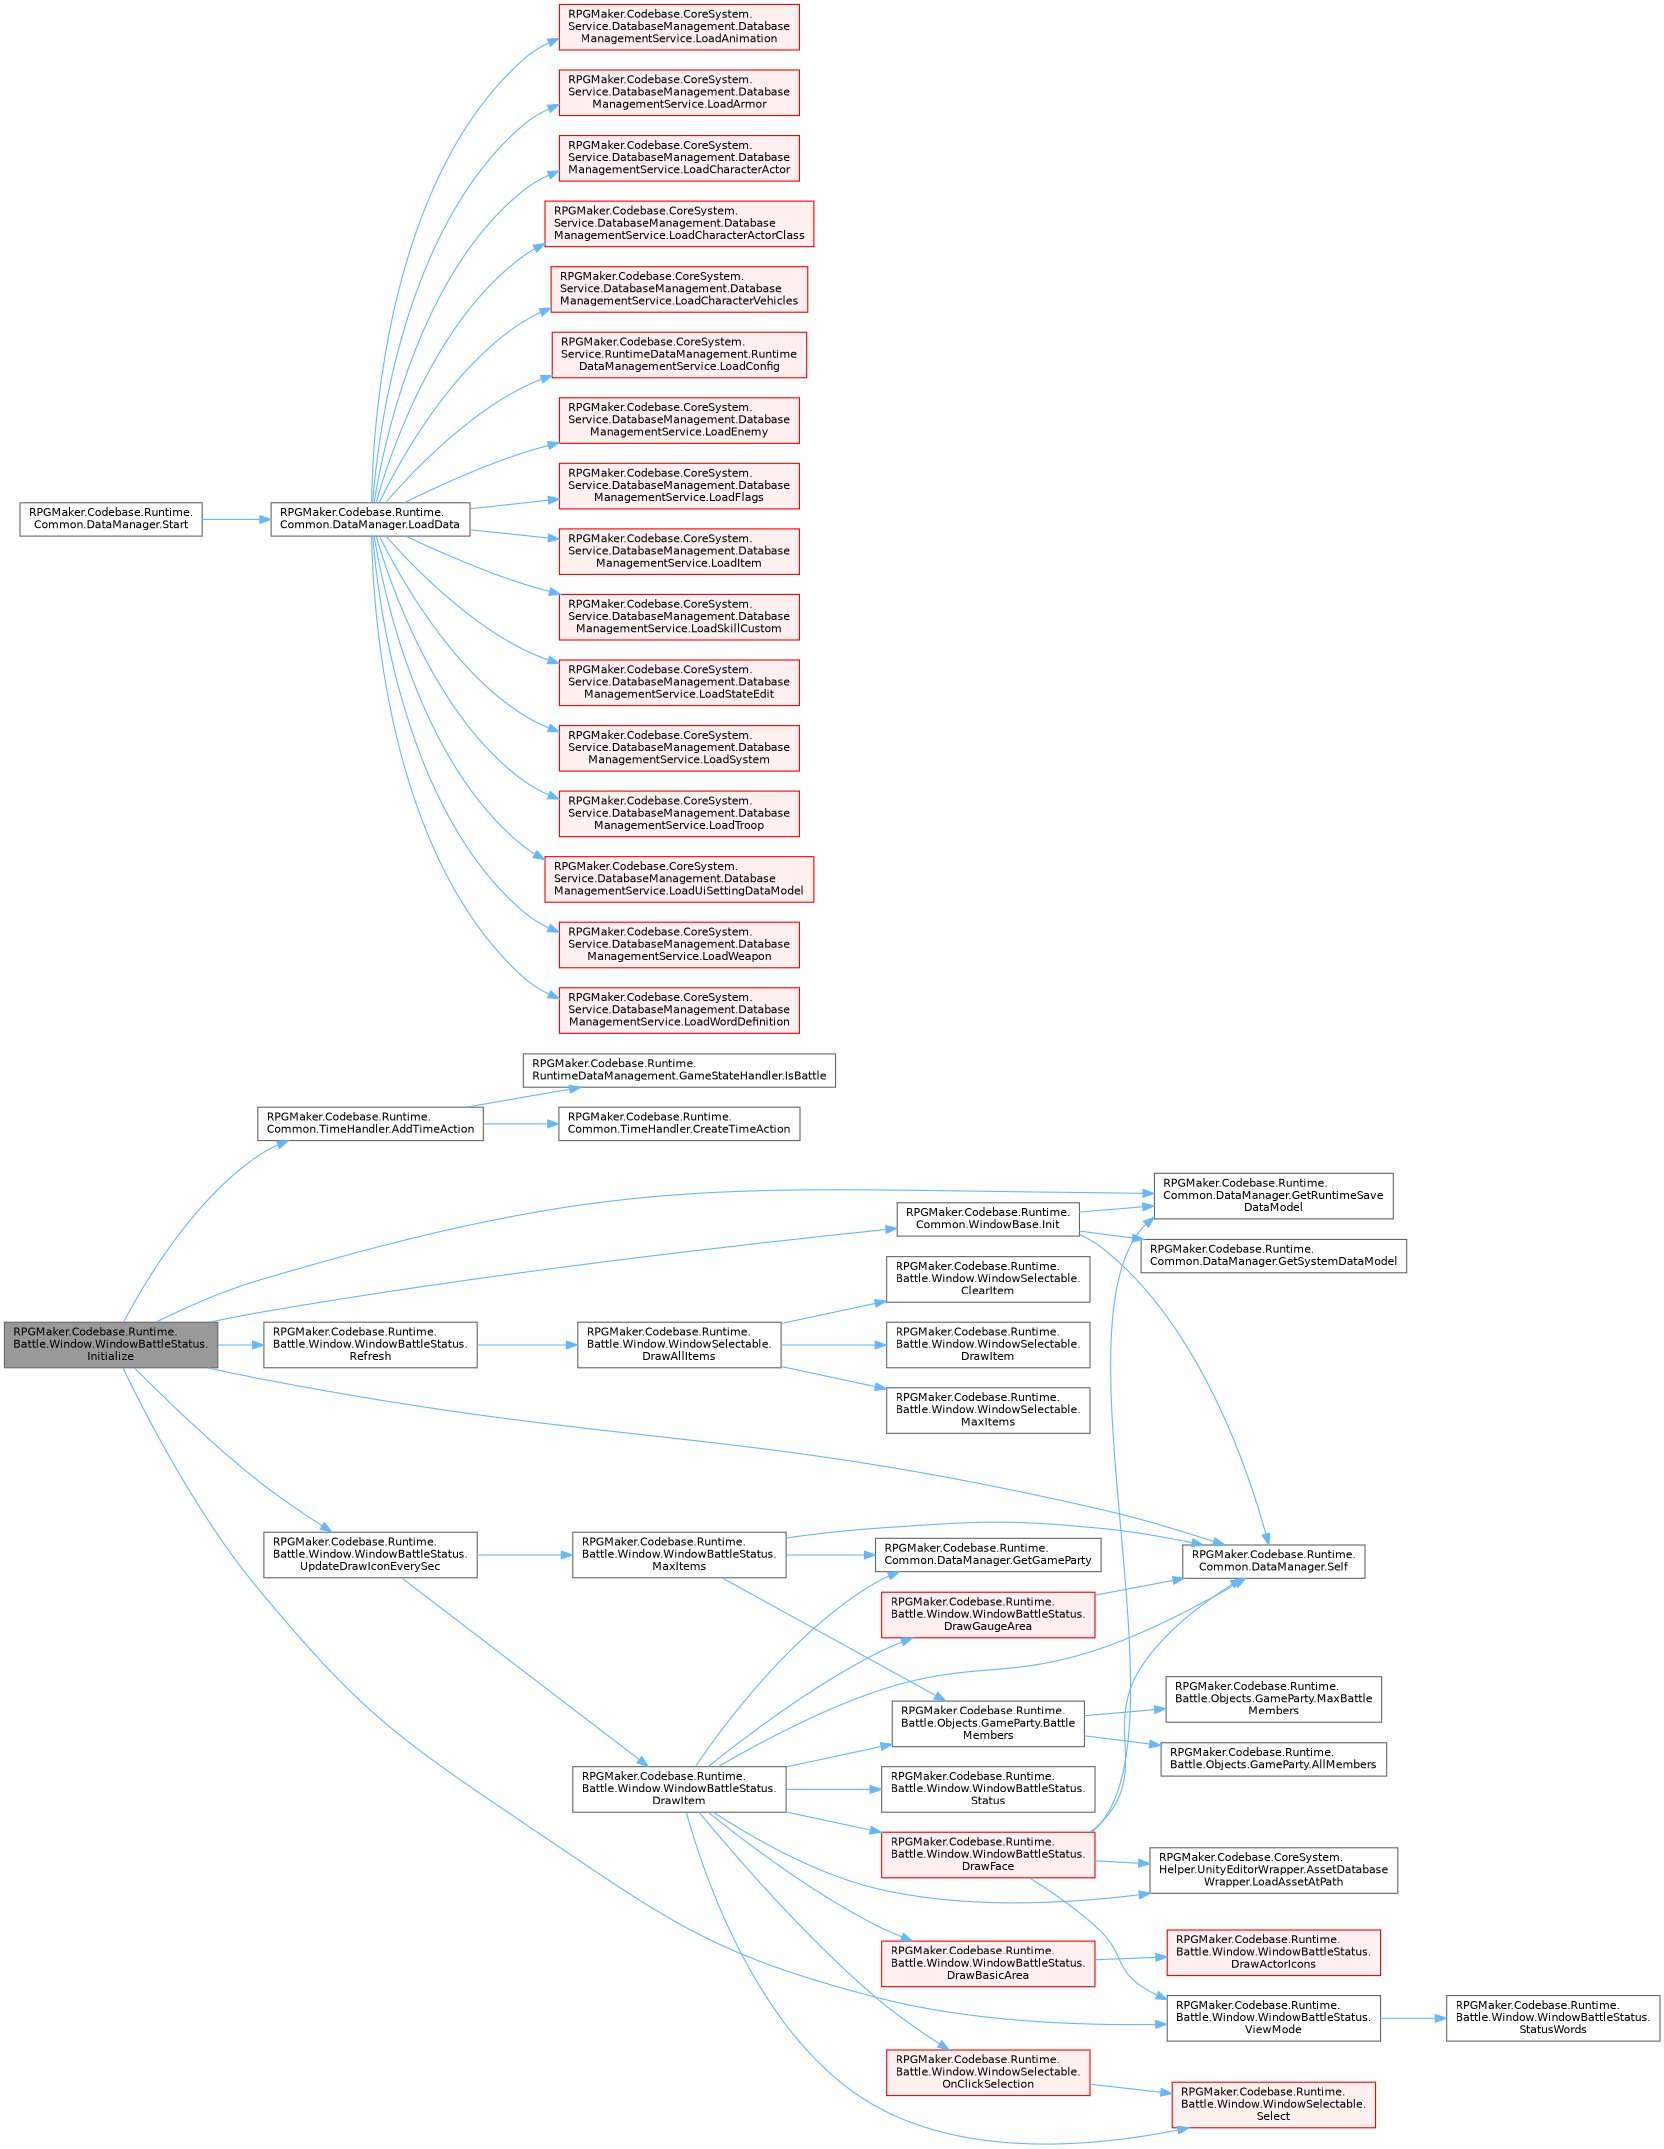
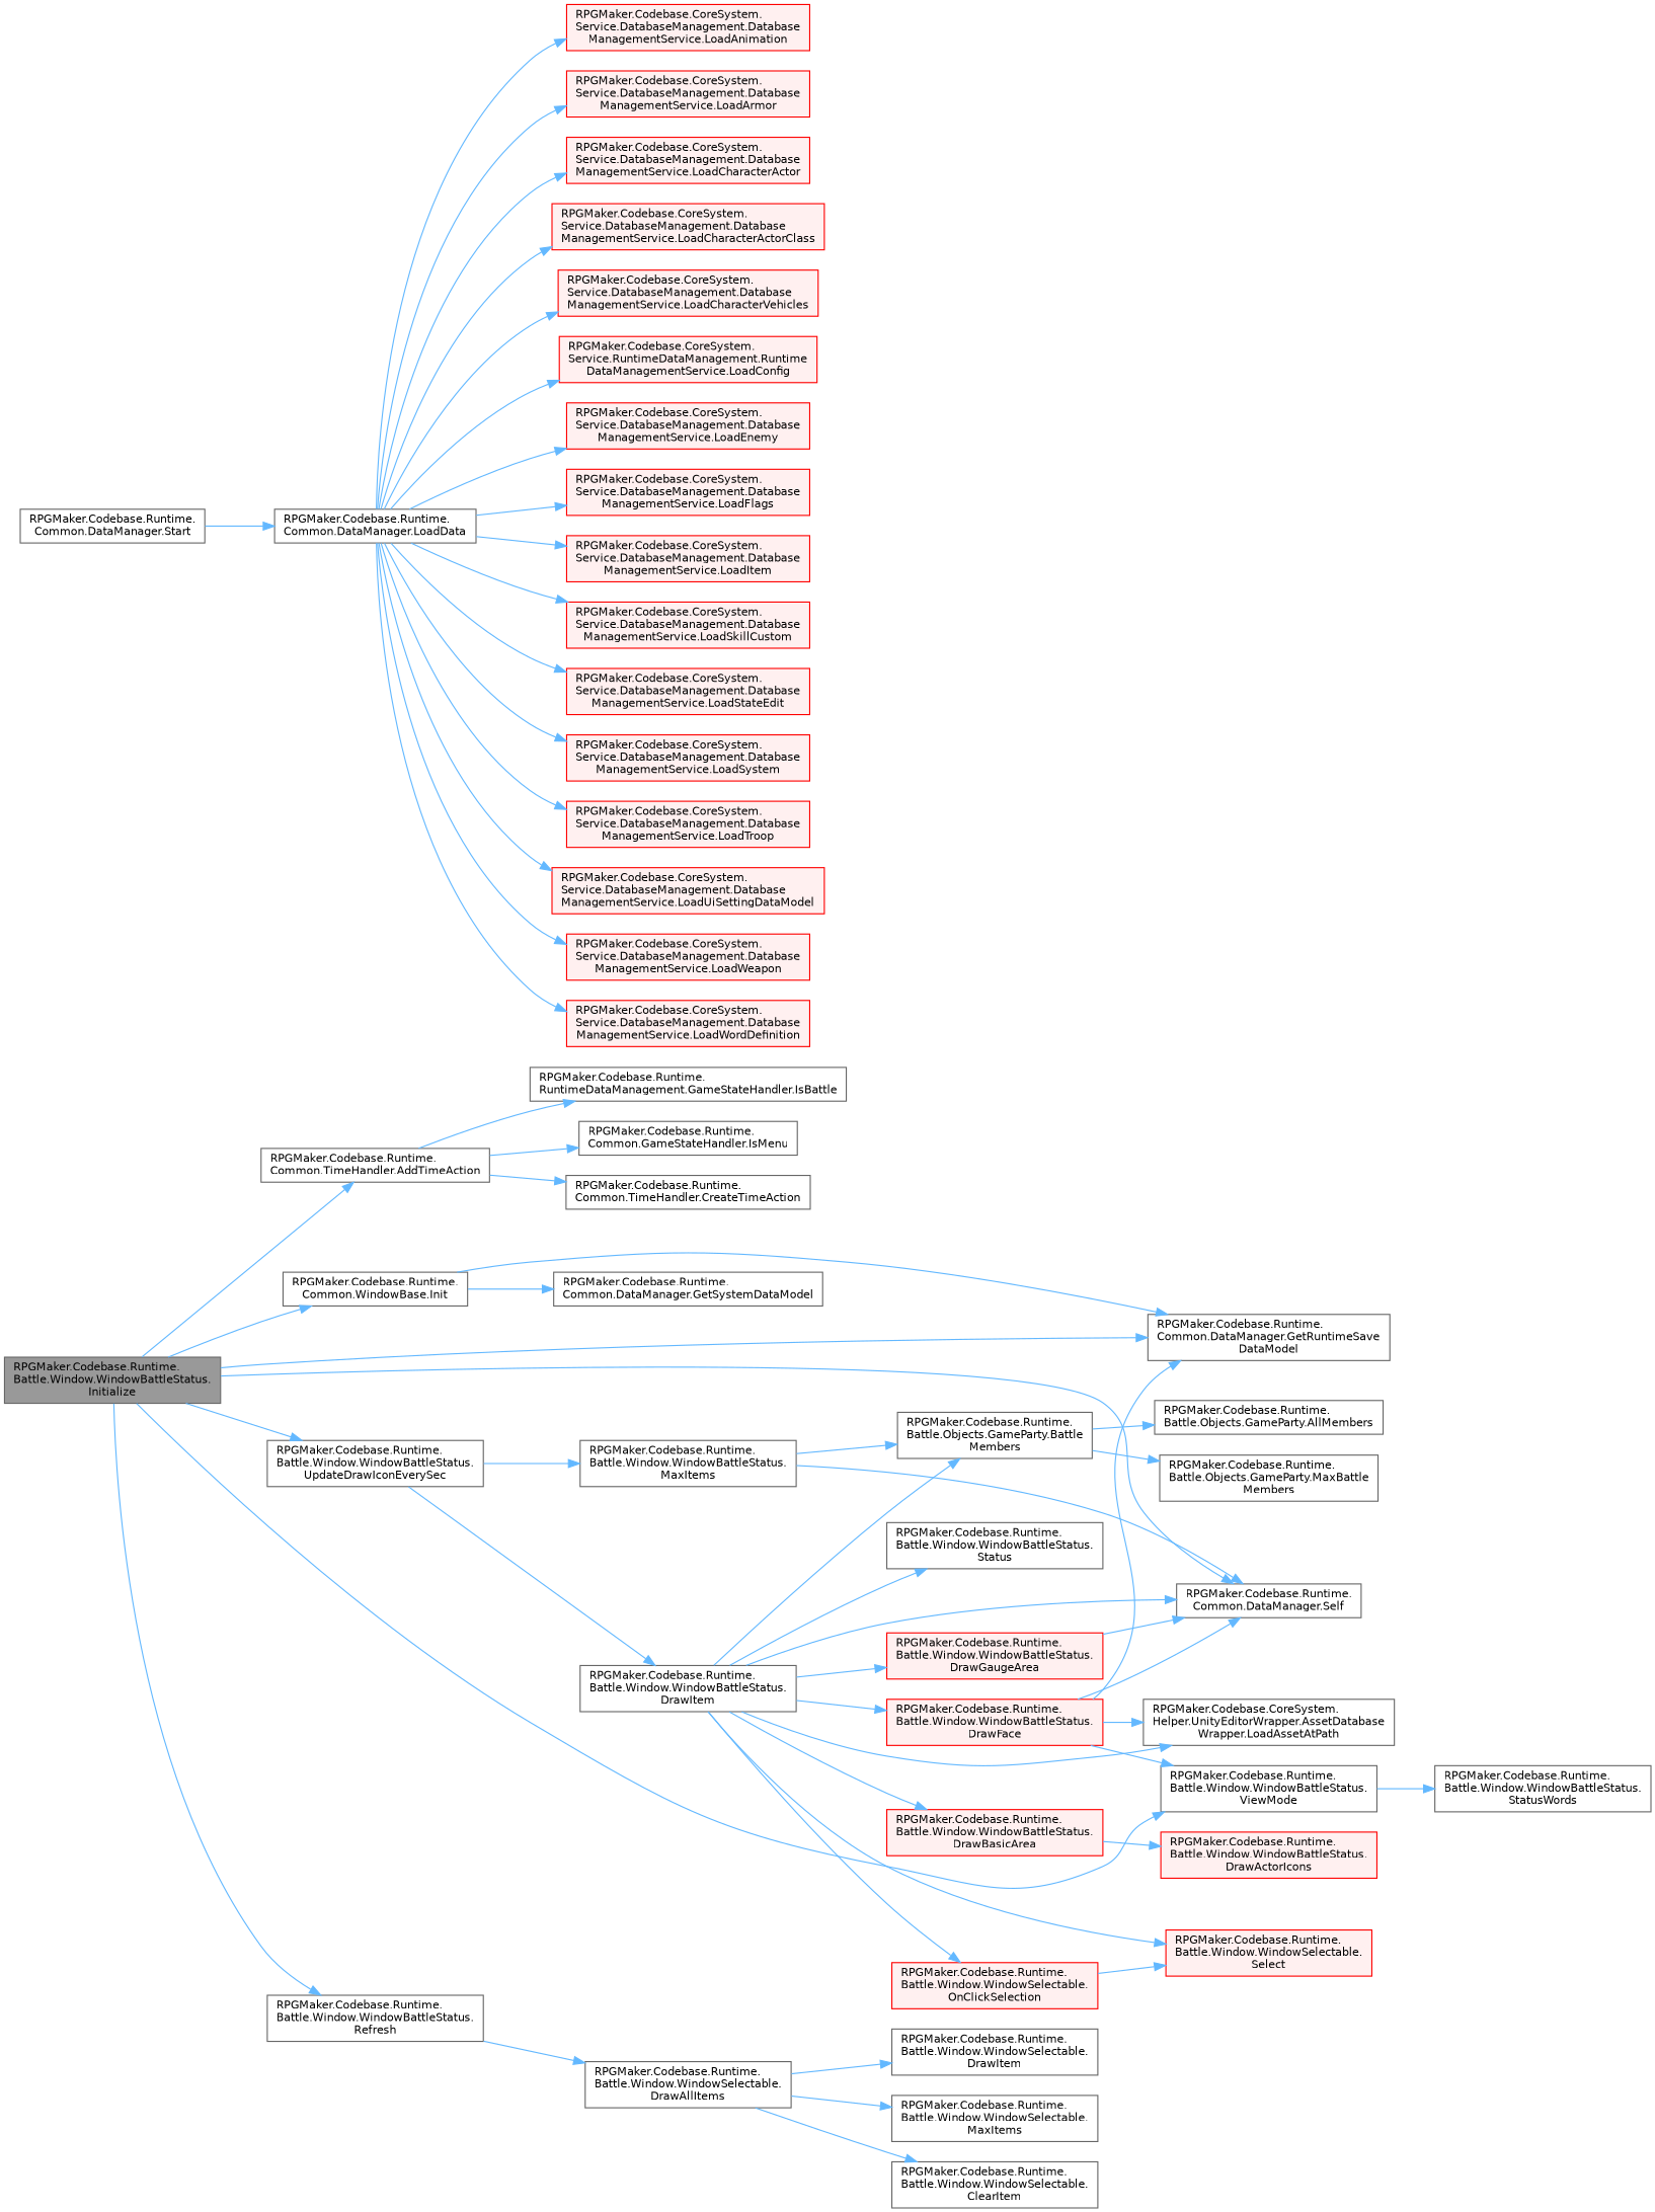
  digraph {
    rankdir=LR
    node [color=grey40 fillcolor=white fontname=Helvetica fontsize=10 shape=box style=filled]
    edge [color=steelblue1 fontname=Helvetica fontsize=10 labelfontname=Helvetica labelfontsize=10 style=solid]
    n1 [color=gray40 fillcolor=grey60 fontcolor=black height=0.2 label="RPGMaker.Codebase.Runtime.\lBattle.Window.WindowBattleStatus.\lInitialize" width=0.4]
    n2 [height=0.2 label="RPGMaker.Codebase.Runtime.\lCommon.TimeHandler.AddTimeAction" width=0.4]
    n3 [height=0.2 label="RPGMaker.Codebase.Runtime.\lCommon.DataManager.GetRuntimeSave\lDataModel" width=0.4]
    n4 [height=0.2 label="RPGMaker.Codebase.Runtime.\lCommon.WindowBase.Init" width=0.4]
    n5 [height=0.2 label="RPGMaker.Codebase.Runtime.\lCommon.DataManager.Self" width=0.4]
    n6 [height=0.2 label="RPGMaker.Codebase.Runtime.\lBattle.Window.WindowBattleStatus.\lRefresh" width=0.4]
    n7 [height=0.2 label="RPGMaker.Codebase.Runtime.\lBattle.Window.WindowBattleStatus.\lUpdateDrawIconEverySec" width=0.4]
    n8 [height=0.2 label="RPGMaker.Codebase.Runtime.\lBattle.Window.WindowBattleStatus.\lViewMode" width=0.4]
    n9 [height=0.2 label="RPGMaker.Codebase.Runtime.\lCommon.TimeHandler.CreateTimeAction" width=0.4]
    n10 [height=0.2 label="RPGMaker.Codebase.Runtime.\lRuntimeDataManagement.GameStateHandler.IsBattle" width=0.4]
+   n11 [height=0.2 label="RPGMaker.Codebase.Runtime.\lCommon.GameStateHandler.IsMenu" width=0.4]
    n12 [height=0.2 label="RPGMaker.Codebase.Runtime.\lCommon.DataManager.GetSystemDataModel" width=0.4]
    n13 [height=0.2 label="RPGMaker.Codebase.Runtime.\lBattle.Window.WindowSelectable.\lDrawAllItems" width=0.4]
    n14 [height=0.2 label="RPGMaker.Codebase.Runtime.\lBattle.Window.WindowBattleStatus.\lDrawItem" width=0.4]
    n15 [height=0.2 label="RPGMaker.Codebase.Runtime.\lBattle.Window.WindowBattleStatus.\lMaxItems" width=0.4]
    n16 [height=0.2 label="RPGMaker.Codebase.Runtime.\lBattle.Window.WindowBattleStatus.\lStatusWords" width=0.4]
    n17 [height=0.2 label="RPGMaker.Codebase.Runtime.\lCommon.DataManager.Start" width=0.4]
    n18 [height=0.2 label="RPGMaker.Codebase.Runtime.\lCommon.DataManager.LoadData" width=0.4]
    n19 [color=red fillcolor="#FFF0F0" height=0.2 label="RPGMaker.Codebase.CoreSystem.\lService.DatabaseManagement.Database\lManagementService.LoadAnimation" width=0.4]
    n20 [color=red fillcolor="#FFF0F0" height=0.2 label="RPGMaker.Codebase.CoreSystem.\lService.DatabaseManagement.Database\lManagementService.LoadArmor" width=0.4]
    n21 [color=red fillcolor="#FFF0F0" height=0.2 label="RPGMaker.Codebase.CoreSystem.\lService.DatabaseManagement.Database\lManagementService.LoadCharacterActor" width=0.4]
    n22 [color=red fillcolor="#FFF0F0" height=0.2 label="RPGMaker.Codebase.CoreSystem.\lService.DatabaseManagement.Database\lManagementService.LoadCharacterActorClass" width=0.4]
    n23 [color=red fillcolor="#FFF0F0" height=0.2 label="RPGMaker.Codebase.CoreSystem.\lService.DatabaseManagement.Database\lManagementService.LoadCharacterVehicles" width=0.4]
    n24 [color=red fillcolor="#FFF0F0" height=0.2 label="RPGMaker.Codebase.CoreSystem.\lService.RuntimeDataManagement.Runtime\lDataManagementService.LoadConfig" width=0.4]
    n25 [color=red fillcolor="#FFF0F0" height=0.2 label="RPGMaker.Codebase.CoreSystem.\lService.DatabaseManagement.Database\lManagementService.LoadEnemy" width=0.4]
    n26 [color=red fillcolor="#FFF0F0" height=0.2 label="RPGMaker.Codebase.CoreSystem.\lService.DatabaseManagement.Database\lManagementService.LoadFlags" width=0.4]
    n27 [color=red fillcolor="#FFF0F0" height=0.2 label="RPGMaker.Codebase.CoreSystem.\lService.DatabaseManagement.Database\lManagementService.LoadItem" width=0.4]
    n28 [color=red fillcolor="#FFF0F0" height=0.2 label="RPGMaker.Codebase.CoreSystem.\lService.DatabaseManagement.Database\lManagementService.LoadSkillCustom" width=0.4]
    n29 [color=red fillcolor="#FFF0F0" height=0.2 label="RPGMaker.Codebase.CoreSystem.\lService.DatabaseManagement.Database\lManagementService.LoadStateEdit" width=0.4]
    n30 [color=red fillcolor="#FFF0F0" height=0.2 label="RPGMaker.Codebase.CoreSystem.\lService.DatabaseManagement.Database\lManagementService.LoadSystem" width=0.4]
    n31 [color=red fillcolor="#FFF0F0" height=0.2 label="RPGMaker.Codebase.CoreSystem.\lService.DatabaseManagement.Database\lManagementService.LoadTroop" width=0.4]
    n32 [color=red fillcolor="#FFF0F0" height=0.2 label="RPGMaker.Codebase.CoreSystem.\lService.DatabaseManagement.Database\lManagementService.LoadUiSettingDataModel" width=0.4]
    n33 [color=red fillcolor="#FFF0F0" height=0.2 label="RPGMaker.Codebase.CoreSystem.\lService.DatabaseManagement.Database\lManagementService.LoadWeapon" width=0.4]
    n34 [color=red fillcolor="#FFF0F0" height=0.2 label="RPGMaker.Codebase.CoreSystem.\lService.DatabaseManagement.Database\lManagementService.LoadWordDefinition" width=0.4]
    n35 [height=0.2 label="RPGMaker.Codebase.Runtime.\lBattle.Window.WindowSelectable.\lClearItem" width=0.4]
    n36 [height=0.2 label="RPGMaker.Codebase.Runtime.\lBattle.Window.WindowSelectable.\lDrawItem" width=0.4]
    n37 [height=0.2 label="RPGMaker.Codebase.Runtime.\lBattle.Window.WindowSelectable.\lMaxItems" width=0.4]
    n38 [height=0.2 label="RPGMaker.Codebase.Runtime.\lBattle.Objects.GameParty.Battle\lMembers" width=0.4]
    n39 [color=red fillcolor="#FFF0F0" height=0.2 label="RPGMaker.Codebase.Runtime.\lBattle.Window.WindowBattleStatus.\lDrawBasicArea" width=0.4]
    n40 [color=red fillcolor="#FFF0F0" height=0.2 label="RPGMaker.Codebase.Runtime.\lBattle.Window.WindowBattleStatus.\lDrawFace" width=0.4]
    n41 [height=0.2 label="RPGMaker.Codebase.CoreSystem.\lHelper.UnityEditorWrapper.AssetDatabase\lWrapper.LoadAssetAtPath" width=0.4]
    n42 [color=red fillcolor="#FFF0F0" height=0.2 label="RPGMaker.Codebase.Runtime.\lBattle.Window.WindowBattleStatus.\lDrawGaugeArea" width=0.4]
-   n43 [height=0.2 label="RPGMaker.Codebase.Runtime.\lCommon.DataManager.GetGameParty" width=0.4]
    n44 [color=red fillcolor="#FFF0F0" height=0.2 label="RPGMaker.Codebase.Runtime.\lBattle.Window.WindowSelectable.\lOnClickSelection" width=0.4]
    n45 [color=red fillcolor="#FFF0F0" height=0.2 label="RPGMaker.Codebase.Runtime.\lBattle.Window.WindowSelectable.\lSelect" width=0.4]
    n46 [height=0.2 label="RPGMaker.Codebase.Runtime.\lBattle.Window.WindowBattleStatus.\lStatus" width=0.4]
    n47 [height=0.2 label="RPGMaker.Codebase.Runtime.\lBattle.Objects.GameParty.AllMembers" width=0.4]
    n48 [height=0.2 label="RPGMaker.Codebase.Runtime.\lBattle.Objects.GameParty.MaxBattle\lMembers" width=0.4]
    n49 [color=red fillcolor="#FFF0F0" height=0.2 label="RPGMaker.Codebase.Runtime.\lBattle.Window.WindowBattleStatus.\lDrawActorIcons" width=0.4]
    n1 -> n2
    n1 -> n3
    n1 -> n4
    n1 -> n5
    n1 -> n6
    n1 -> n7
    n1 -> n8
    n2 -> n9
    n2 -> n10
+   n2 -> n11
    n4 -> n3
-   n4 -> n5
    n4 -> n12
    n6 -> n13
    n7 -> n14
    n7 -> n15
    n8 -> n16
    n13 -> n35
    n13 -> n36
    n13 -> n37
    n14 -> n5
    n14 -> n38
    n14 -> n39
    n14 -> n40
    n14 -> n41
    n14 -> n42
-   n14 -> n43
    n14 -> n44
    n14 -> n45
    n14 -> n46
    n15 -> n5
    n15 -> n38
-   n15 -> n43
    n17 -> n18
    n18 -> n19
    n18 -> n20
    n18 -> n21
    n18 -> n22
    n18 -> n23
    n18 -> n24
    n18 -> n25
    n18 -> n26
    n18 -> n27
    n18 -> n28
    n18 -> n29
    n18 -> n30
    n18 -> n31
    n18 -> n32
    n18 -> n33
    n18 -> n34
    n38 -> n47
    n38 -> n48
    n39 -> n49
    n40 -> n3
    n40 -> n5
    n40 -> n8
    n40 -> n41
    n42 -> n5
    n44 -> n45
  }
